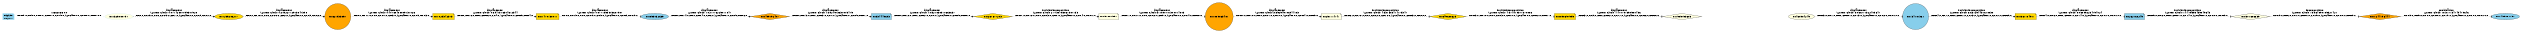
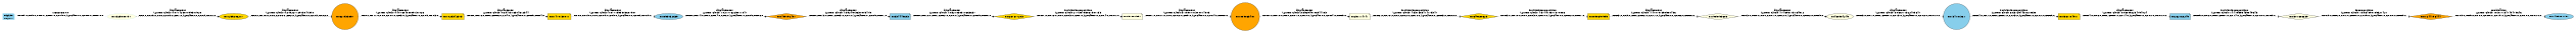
  digraph {
    rankdir=LR
    node [fillcolor=gold shape=note style=filled]
    edge [arrowhead=diamond style=dotted]
    n1 [color=aliceblue fillcolor=skyblue label="BigSim\nReport"]
    n2 [color=lightblue2 fillcolor=lightyellow label=N_1325080797 shape=ellipse]
    n3 [label=N_1255286217 shape=ellipse]
    n4 [fillcolor=orange label=N_621933857 shape=circle]
    n5 [fillcolor=orange label=N_1889863481 shape=circle]
    n6 [fillcolor=lightyellow label=N_251114741]
    n7 [label=N_649688625 shape=diamond]
    n8 [label=N__898697995]
    n9 [fillcolor=skyblue label=N_262168249]
    n10 [fillcolor=lightyellow label=N__501686659 shape=diamond]
    n11 [fillcolor=orange label=N__1244196444 shape=diamond]
    n12 [fillcolor=skyblue label=N_1489087757 shape=ellipse]
    n13 [label=N__561184911]
    n14 [label=N__1470138011]
    n15 [fillcolor=skyblue label=N__855032639 shape=ellipse]
    n16 [fillcolor=orange label=N__499192407 shape=diamond]
    n17 [fillcolor=skyblue label=N_534449693]
    n18 [fillcolor=lightyellow label=N_1985753685 shape=diamond]
    n19 [fillcolor=lightyellow label=N_468984249 shape=ellipse]
    n20 [fillcolor=skyblue label=N_134181361 shape=circle]
    n21 [label=N_1025342373]
    n22 [label=N__267677203 shape=diamond]
    n23 [fillcolor=lightyellow label=N__57087951]
    n1 -> n2 [color=aliceblue label="wExpr==0.0\nAD=5.0,A=5.0,B=0.0,CB=0.0,C=15.0,SysClk=0.0,CD=0.0,AB=10.0"]
    n2 -> n3 [label="displacement\nSystem Clock: 0.07142587099301928\nAD=0,A=19.0,B=0,CB=9.0,C=1.0,SysClk=0.0,CD=5,AB=1.0" style=dashed]
-   n3 -> n4 [label="displacement\nSystem Clock: 0.20922772913847398\nAD=0,A=18.0,B=0,CB=8.0,C=2.0,SysClk=0.0,CD=5,AB=2.0" style=dashed]
+   n3 -> n4 [arrowhead=tee label="displacement\nSystem Clock: 0.20922772913847398\nAD=0,A=18.0,B=0,CB=8.0,C=2.0,SysClk=0.0,CD=5,AB=2.0" style=dashed]
    n4 -> n21 [label="displacement\nSystem Clock: 0.40768488809131026\nAD=0,A=17.0,B=0,CB=7.0,C=3.0,SysClk=0.0,CD=5,AB=3.0"]
    n5 -> n6 [label="displacement\nSystem Clock: 3.352949106944183\nAD=1.0,A=10.0,B=0,CB=1.0,C=10.0,SysClk=0.0,CD=4.0,AB=9.0"]
    n6 -> n7 [arrowhead=tee label="double_decomposition\nSystem Clock: 4.331683414175347\nAD=2.0,A=10.0,B=0,CB=2.0,C=10.0,SysClk=0.0,CD=3.0,AB=8.0" style=dashed]
    n7 -> n8 [arrowhead=tee label="double_decomposition\nSystem Clock: 4.374019377370886\nAD=3.0,A=10.0,B=0,CB=3.0,C=10.0,SysClk=0.0,CD=2.0,AB=7.0"]
    n8 -> n18 [arrowhead=tee label="displacement\nSystem Clock: 4.470797350580456\nAD=3.0,A=9.0,B=0,CB=2.0,C=11.0,SysClk=0.0,CD=2.0,AB=8.0" style=dashed]
    n9 -> n10 [arrowhead=tee label="double_decomposition\nSystem Clock: 14.475555439849643\nAD=5.0,A=6.0,B=0,CB=1.0,C=14.0,SysClk=0.0,CD=0.0,AB=9.0"]
    n10 -> n11 [arrowhead=tee label="decomposition\nSystem Clock: 15.864890185321421\nAD=5.0,A=6.0,B=1.0,CB=0.0,C=15.0,SysClk=0.0,CD=0.0,AB=9.0"]
    n11 -> n12 [arrowhead=tee label="combination\nSystem Clock: 18.317134749479646\nAD=5.0,A=5.0,B=0.0,CB=0.0,C=15.0,SysClk=0.0,CD=0.0,AB=10.0"]
    n13 -> n9 [arrowhead=tee label="displacement\nSystem Clock: 8.068992234794024\nAD=4.0,A=6.0,B=0,CB=0.0,C=14.0,SysClk=0.0,CD=1.0,AB=10.0"]
    n14 -> n15 [arrowhead=tee label="displacement\nSystem Clock: 0.8771555503687987\nAD=0,A=15.0,B=0,CB=5.0,C=5.0,SysClk=0.0,CD=5,AB=5.0"]
    n15 -> n16 [label="displacement\nSystem Clock: 1.021776225011847\nAD=0,A=14.0,B=0,CB=4.0,C=6.0,SysClk=0.0,CD=5,AB=6.0"]
    n16 -> n17 [label="displacement\nSystem Clock: 1.3924973630005475\nAD=0,A=13.0,B=0,CB=3.0,C=7.0,SysClk=0.0,CD=5,AB=7.0"]
    n17 -> n22 [label="displacement\nSystem Clock: 1.8321838510663637\nAD=0,A=12.0,B=0,CB=2.0,C=8.0,SysClk=0.0,CD=5,AB=8.0"]
+   n18 -> n19 [label="displacement\nSystem Clock: 4.74695173164512\nAD=3.0,A=8.0,B=0,CB=1.0,C=12.0,SysClk=0.0,CD=2.0,AB=9.0"]
    n19 -> n20 [arrowhead=tee label="displacement\nSystem Clock: 5.066771322405647\nAD=3.0,A=7.0,B=0,CB=0.0,C=13.0,SysClk=0.0,CD=2.0,AB=10.0"]
    n20 -> n13 [label="double_decomposition\nSystem Clock: 6.631294431618838\nAD=4.0,A=7.0,B=0,CB=1.0,C=13.0,SysClk=0.0,CD=1.0,AB=9.0" style=dashed]
    n21 -> n14 [label="displacement\nSystem Clock: 0.6941316304612344\nAD=0,A=16.0,B=0,CB=6.0,C=4.0,SysClk=0.0,CD=5,AB=4.0"]
    n22 -> n23 [label="double_decomposition\nSystem Clock: 2.7738753861587133\nAD=1.0,A=12.0,B=0,CB=3.0,C=8.0,SysClk=0.0,CD=4.0,AB=7.0"]
    n23 -> n5 [arrowhead=tee label="displacement\nSystem Clock: 3.1890701300014803\nAD=1.0,A=11.0,B=0,CB=2.0,C=9.0,SysClk=0.0,CD=4.0,AB=8.0"]
  }
